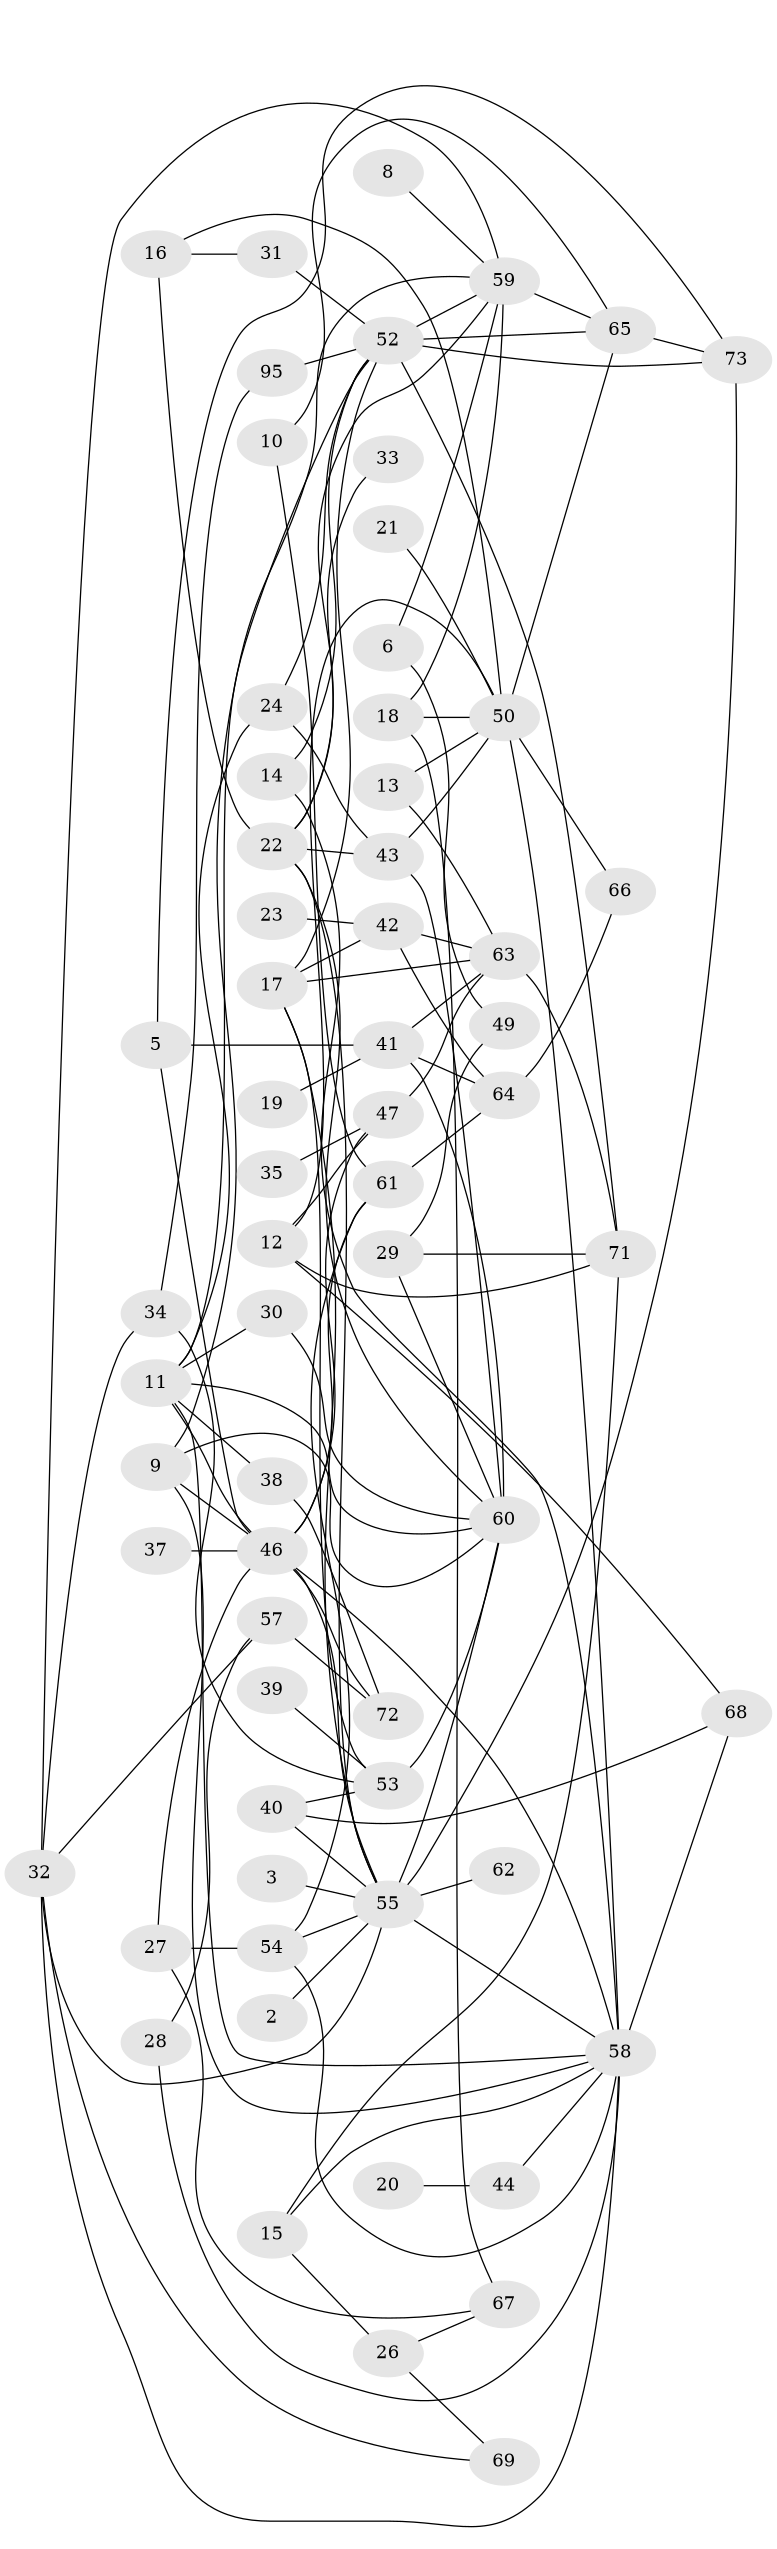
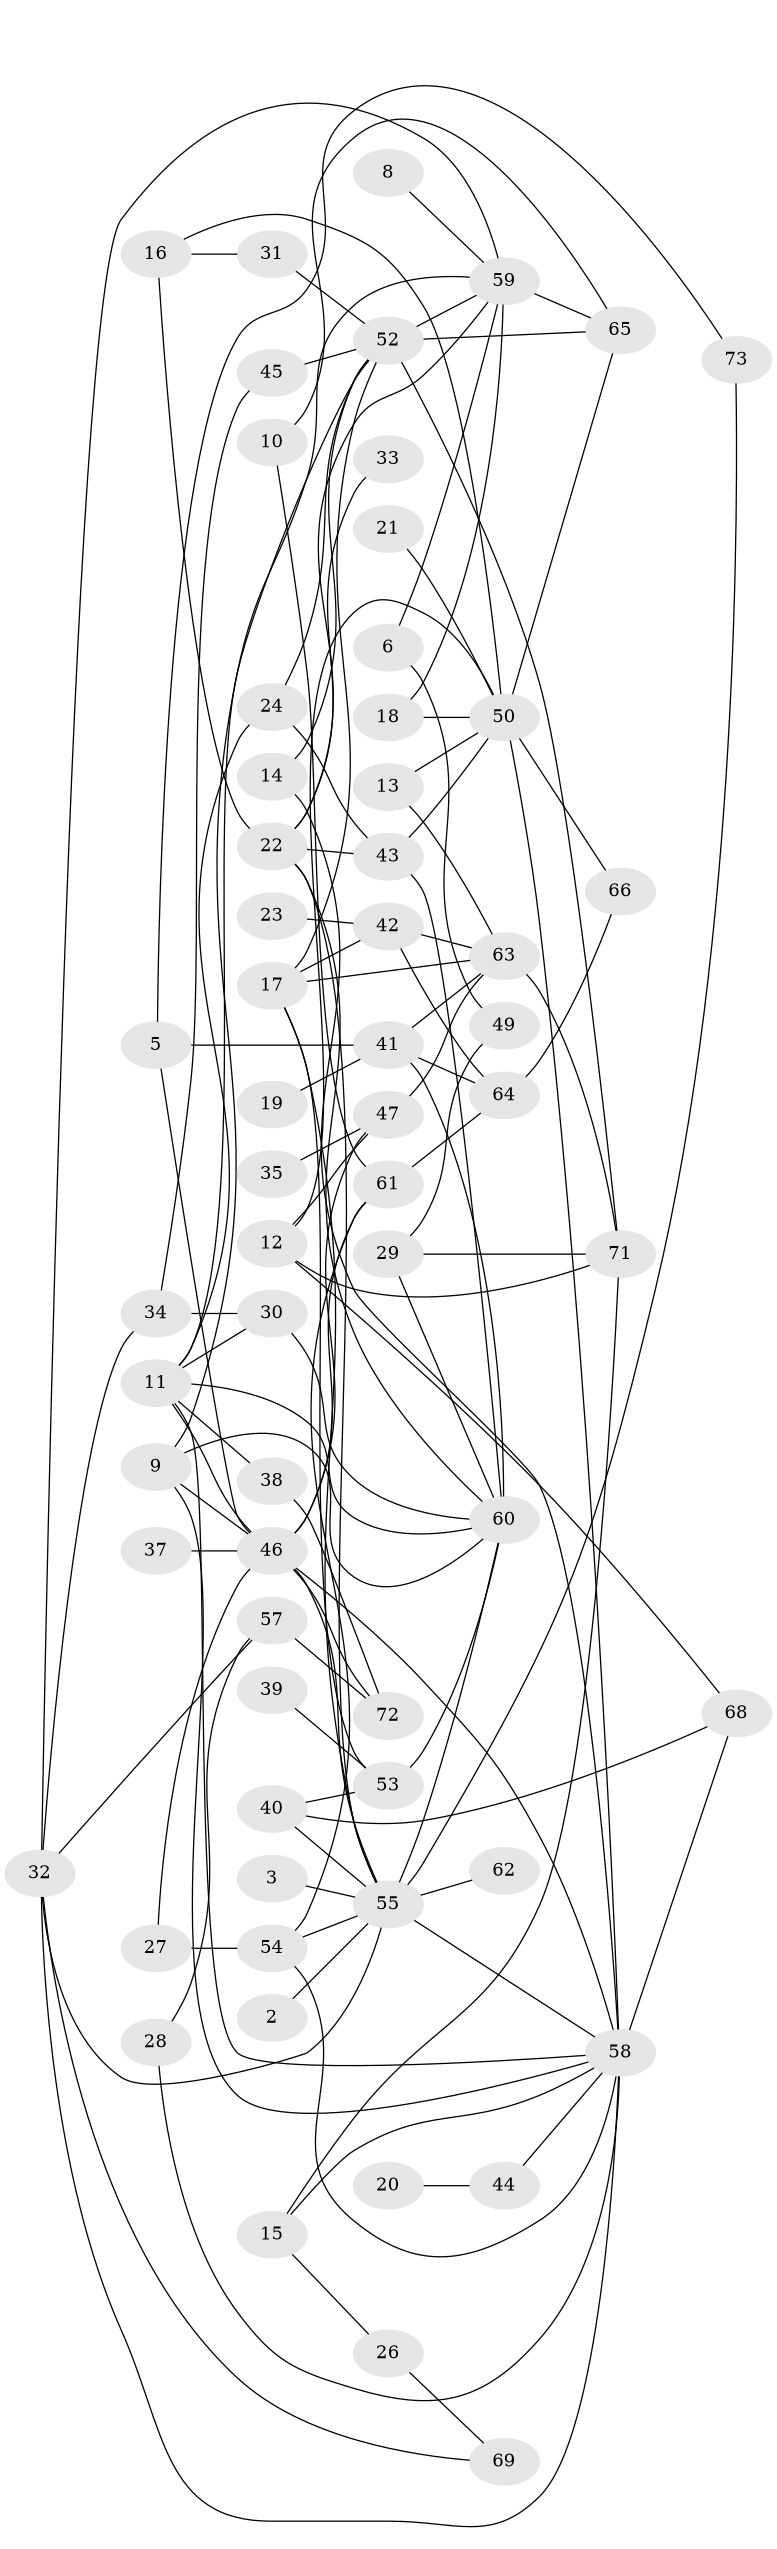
  graph {
    rankdir=LR
    node [color=gray90 style=filled]
    edge [weight=1.0]
    2
    55
    73
    58
    60
    62
    3
    5
    41
    46
    64
    63
    61
    47
    72
    6
    49
    59
    65
    8
    9
    68
    10
    66
    11
    24
    30
    38
    52
    43
    71
    12
    50
    13
    14
    15
    26
-   67
    69
    16
    22
    31
    33
    17
    42
    53
    18
    19
    20
    44
    21
    23
    27
    54
    28
    57
    29
    32
    34
-   45 [label=95]
+   45
    35
    37
    39
    40
    2 -- 55
    55 -- 73
    55 -- 58
    55 -- 60
    55 -- 62
    58 -- 68
    3 -- 55
    5 -- 73
    5 -- 41
    5 -- 46
    41 -- 60
    41 -- 64
    41 -- 63
    46 -- 55
    46 -- 58
    46 -- 61
    46 -- 47
    46 -- 72
    64 -- 66
    63 -- 71
    61 -- 64
    47 -- 63
    6 -- 49
    6 -- 59
    59 -- 65
-   65 -- 73
    8 -- 59
    9 -- 58
    9 -- 60
    9 -- 46
    9 -- 59
    10 -- 61
    10 -- 65
    11 -- 58
    11 -- 60
    11 -- 46
    11 -- 24
    11 -- 30
    11 -- 38
    11 -- 52
    24 -- 52
    24 -- 43
    30 -- 60
    38 -- 72
-   52 -- 73
    52 -- 59
    52 -- 65
    52 -- 71
    43 -- 60
    43 -- 50
    12 -- 47
    12 -- 68
    12 -- 71
    12 -- 50
    50 -- 58
    50 -- 65
    50 -- 66
    13 -- 63
    13 -- 50
    14 -- 58
    14 -- 52
    15 -- 58
    15 -- 71
    15 -- 26
-   26 -- 67
    26 -- 69
    16 -- 50
    16 -- 22
    16 -- 31
    22 -- 55
    22 -- 60
    22 -- 59
    22 -- 43
    22 -- 33
    31 -- 52
    17 -- 55
    17 -- 63
    17 -- 52
    17 -- 42
    17 -- 53
    42 -- 64
    42 -- 63
    53 -- 60
    18 -- 59
    18 -- 50
-   18 -- 67
    19 -- 41
    20 -- 44
    44 -- 58
    21 -- 50
    23 -- 42
    27 -- 46
-   27 -- 67
    27 -- 54
    54 -- 55
    54 -- 58
    54 -- 61 [weight=2.0]
    28 -- 58
    28 -- 57
    57 -- 72
    29 -- 60
    29 -- 49
    29 -- 71
    32 -- 55
    32 -- 58
    32 -- 59
    32 -- 69
    32 -- 57
    32 -- 34
-   34 -- 53
+   34 -- 30
    34 -- 45
    45 -- 52
    35 -- 47
    37 -- 46
    39 -- 53
    40 -- 55
    40 -- 68
    40 -- 53 [weight=2.0]
  }
